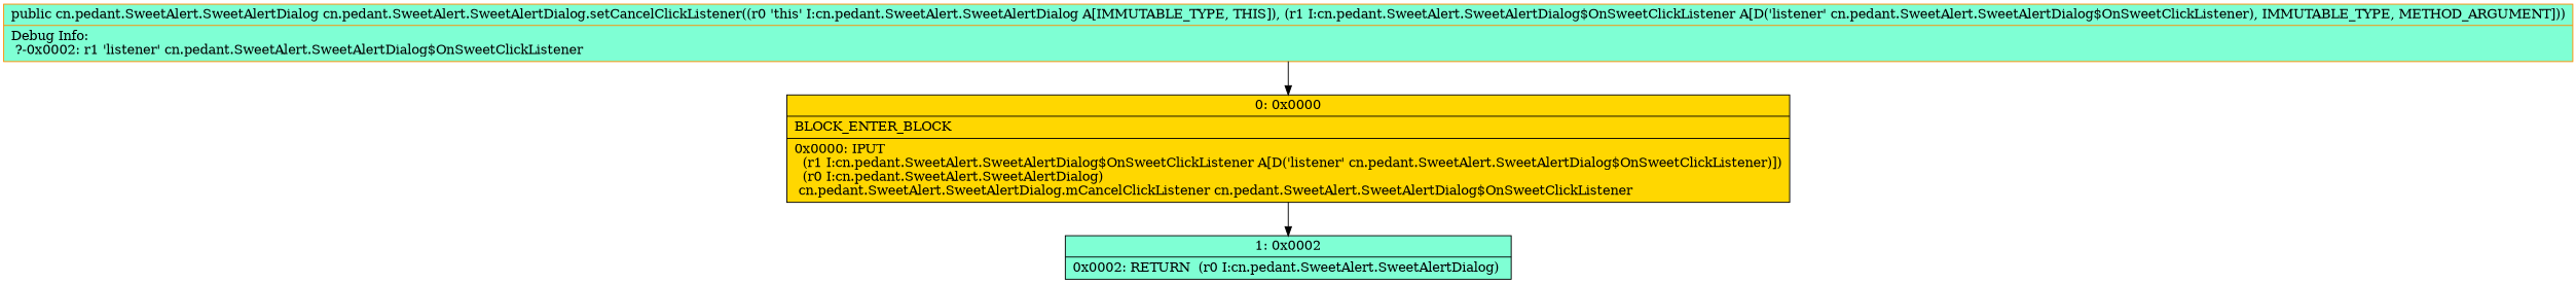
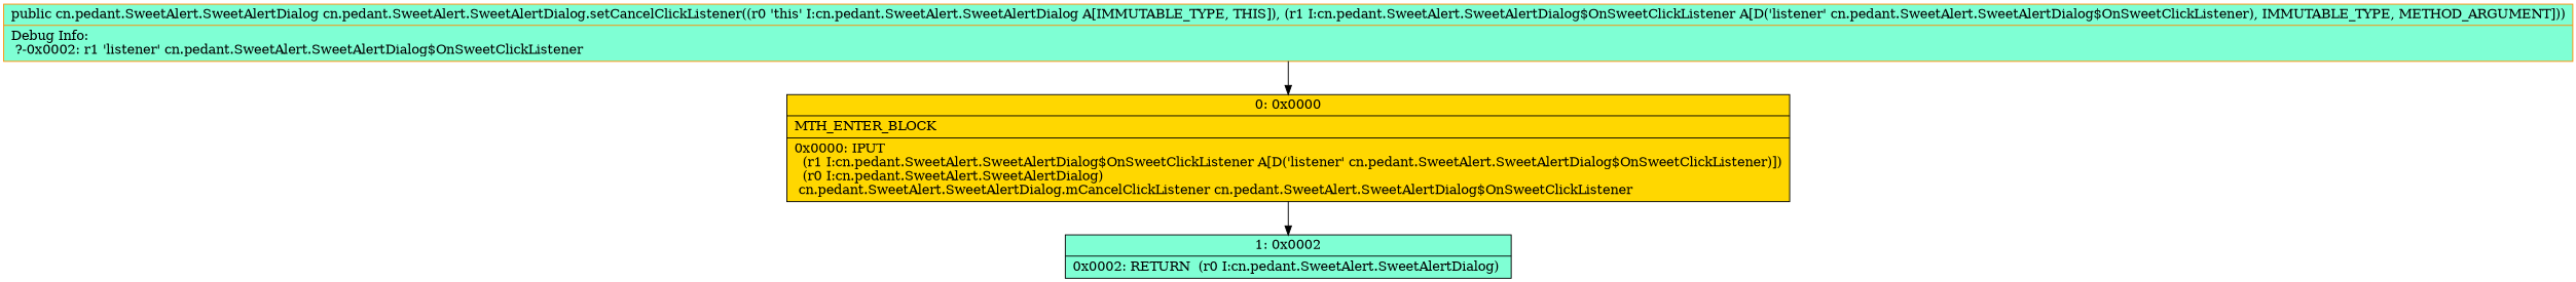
  digraph {
    node [shape=record style=filled fillcolor=aquamarine color=black]
-   n1 [label="{0\:\ 0x0000|BLOCK_ENTER_BLOCK\l|0x0000: IPUT  \l  (r1 I:cn.pedant.SweetAlert.SweetAlertDialog$OnSweetClickListener A[D('listener' cn.pedant.SweetAlert.SweetAlertDialog$OnSweetClickListener)])\l  (r0 I:cn.pedant.SweetAlert.SweetAlertDialog)\l cn.pedant.SweetAlert.SweetAlertDialog.mCancelClickListener cn.pedant.SweetAlert.SweetAlertDialog$OnSweetClickListener \l}" fillcolor=gold]
+   n1 [label="{0\:\ 0x0000|MTH_ENTER_BLOCK\l|0x0000: IPUT  \l  (r1 I:cn.pedant.SweetAlert.SweetAlertDialog$OnSweetClickListener A[D('listener' cn.pedant.SweetAlert.SweetAlertDialog$OnSweetClickListener)])\l  (r0 I:cn.pedant.SweetAlert.SweetAlertDialog)\l cn.pedant.SweetAlert.SweetAlertDialog.mCancelClickListener cn.pedant.SweetAlert.SweetAlertDialog$OnSweetClickListener \l}" fillcolor=gold]
    n2 [label="{1\:\ 0x0002|0x0002: RETURN  (r0 I:cn.pedant.SweetAlert.SweetAlertDialog) \l}"]
    n3 [label="{public cn.pedant.SweetAlert.SweetAlertDialog cn.pedant.SweetAlert.SweetAlertDialog.setCancelClickListener((r0 'this' I:cn.pedant.SweetAlert.SweetAlertDialog A[IMMUTABLE_TYPE, THIS]), (r1 I:cn.pedant.SweetAlert.SweetAlertDialog$OnSweetClickListener A[D('listener' cn.pedant.SweetAlert.SweetAlertDialog$OnSweetClickListener), IMMUTABLE_TYPE, METHOD_ARGUMENT]))  | Debug Info:\l  ?\-0x0002: r1 'listener' cn.pedant.SweetAlert.SweetAlertDialog$OnSweetClickListener\l}" color=darkorange]
    n1 -> n2
    n3 -> n1
  }
